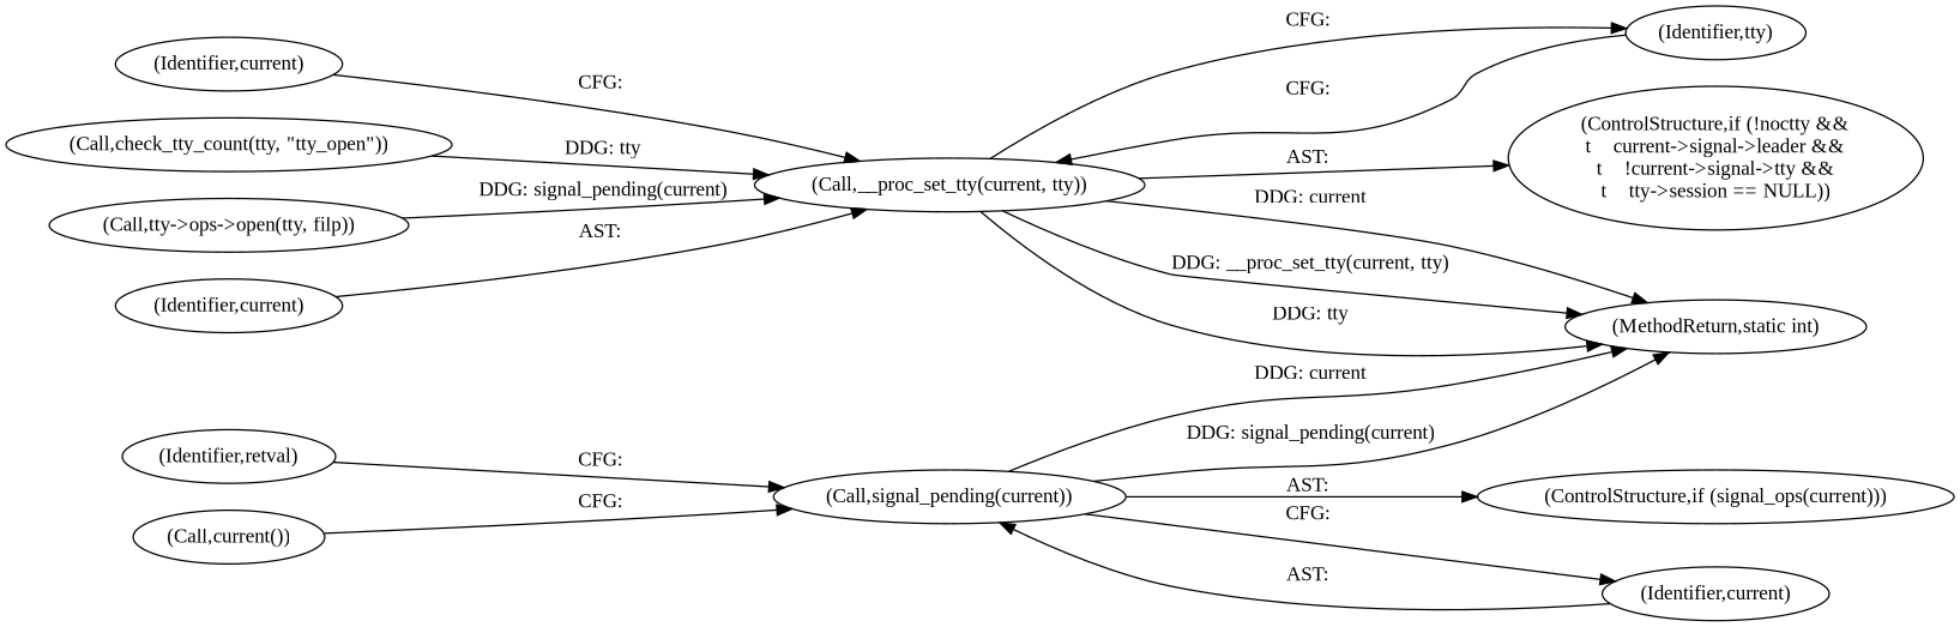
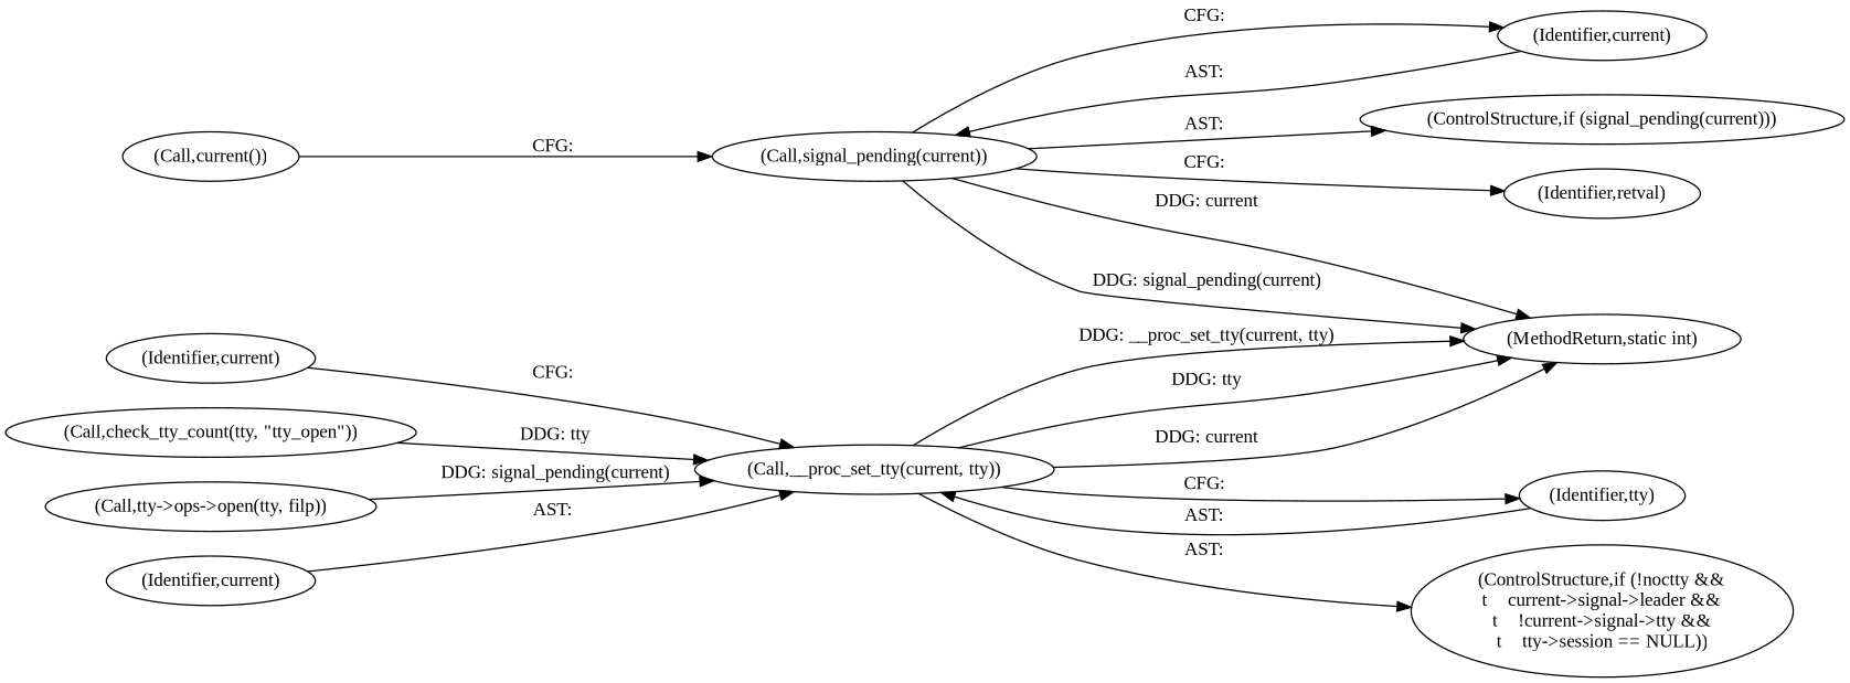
  digraph {
    fontname="Liberation Serif"
    rankdir=LR
    node [fontname="Liberation Serif"]
    edge [fontname="Liberation Serif"]
    n1 [label="(Call,signal_pending(current))"]
    n2 [label="(Identifier,current)"]
    n3 [label="(MethodReturn,static int)"]
-   n4 [label="(ControlStructure,if (signal_ops(current)))"]
+   n4 [label="(ControlStructure,if (signal_pending(current)))"]
    n5 [label="(Call,__proc_set_tty(current, tty))"]
    n6 [label="(Identifier,tty)"]
    n7 [label="(ControlStructure,if (!noctty &&\n\t    current->signal->leader &&\n\t    !current->signal->tty &&\n\t    tty->session == NULL))"]
    n8 [label="(Identifier,current)"]
    n9 [label="(Call,check_tty_count(tty, \"tty_open\"))"]
    n10 [label="(Identifier,retval)"]
    n11 [label="(Call,tty->ops->open(tty, filp))"]
    n12 [label="(Identifier,current)"]
    n13 [label="(Call,current())"]
    n1 -> n2 [label="CFG: "]
    n1 -> n3 [label="DDG: current"]
    n1 -> n3 [label="DDG: signal_pending(current)"]
    n1 -> n4 [label="AST: "]
    n2 -> n1 [label="AST: "]
    n5 -> n3 [label="DDG: tty"]
    n5 -> n3 [label="DDG: current"]
    n5 -> n3 [label="DDG: __proc_set_tty(current, tty)"]
    n5 -> n6 [label="CFG: "]
    n5 -> n7 [label="AST: "]
-   n6 -> n5 [label="CFG: "]
+   n6 -> n5 [label="AST: "]
    n8 -> n5 [label="CFG: "]
    n9 -> n5 [label="DDG: tty"]
-   n10 -> n1 [label="CFG: "]
+   n1 -> n10 [label="CFG: "]
    n11 -> n5 [label="DDG: signal_pending(current)"]
    n12 -> n5 [label="AST: "]
    n13 -> n1 [label="CFG: "]
  }
